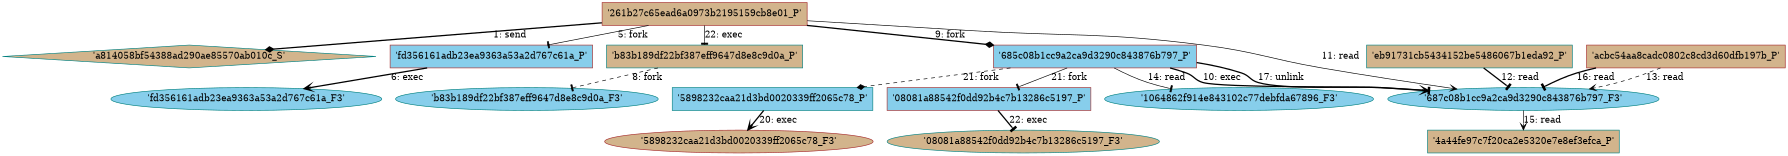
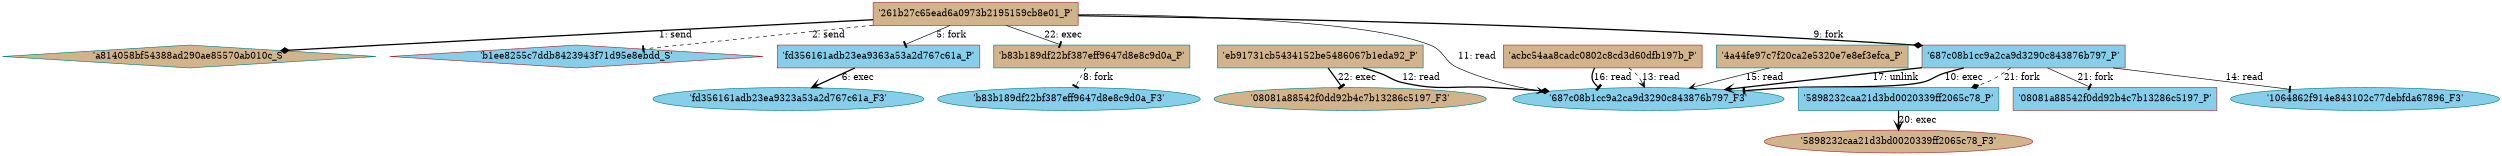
  digraph {
    engine=neato
    fixedsize=false
    fontsize=10
    nodesep=0.3
    rankdir=TB
    ranksep=0
    splines=true
    node [color=teal fillcolor=skyblue node_type=Process shape=box style=filled]
    edge [arrowhead=tee style=bold]
    "'a814058bf54388ad290ae85570ab010c_S'" [fillcolor=tan node_type=Socket shape=diamond]
    "'261b27c65ead6a0973b2195159cb8e01_P'" [color=brown fillcolor=tan]
+   "'b1ee8255c7ddb8423943f71d95e8ebdd_S'" [color=brown node_type=Socket shape=diamond]
    "'fd356161adb23ea9363a53a2d767c61a_P'" [color=brown]
    "'b83b189df22bf387eff9647d8e8c9d0a_P'" [fillcolor=tan]
-   "'687c08b1cc9a2ca9d3290c843876b797_P'" [color=brown label="'685c08b1cc9a2ca9d3290c843876b797_P'"]
+   "'687c08b1cc9a2ca9d3290c843876b797_P'" [color=brown]
    "'687c08b1cc9a2ca9d3290c843876b797_F3'" [node_type=file shape=ellipse]
-   "'fd356161adb23ea9363a53a2d767c61a_F3'" [node_type=File shape=ellipse]
+   "'fd356161adb23ea9363a53a2d767c61a_F3'" [node_type=File shape=ellipse label="'fd356161adb23ea9323a53a2d767c61a_F3'"]
    "'b83b189df22bf387eff9647d8e8c9d0a_F3'" [node_type=File shape=ellipse]
    "'1064862f914e843102c77debfda67896_F3'" [node_type=file shape=ellipse]
    "'5898232caa21d3bd0020339ff2065c78_P'"
    "'08081a88542f0dd92b4c7b13286c5197_P'" [color=brown]
    "'5898232caa21d3bd0020339ff2065c78_F3'" [color=brown fillcolor=tan node_type=File shape=ellipse]
    "'08081a88542f0dd92b4c7b13286c5197_F3'" [fillcolor=tan node_type=File shape=ellipse]
    "'eb91731cb5434152be5486067b1eda92_P'" [fillcolor=tan]
    "'acbc54aa8cadc0802c8cd3d60dfb197b_P'" [color=brown fillcolor=tan]
    "'4a44fe97c7f20ca2e5320e7e8ef3efca_P'" [fillcolor=tan]
    "'261b27c65ead6a0973b2195159cb8e01_P'" -> "'a814058bf54388ad290ae85570ab010c_S'" [arrowhead=diamond label="1: send"]
+   "'261b27c65ead6a0973b2195159cb8e01_P'" -> "'b1ee8255c7ddb8423943f71d95e8ebdd_S'" [label="2: send" style=dashed]
    "'261b27c65ead6a0973b2195159cb8e01_P'" -> "'fd356161adb23ea9363a53a2d767c61a_P'" [label="5: fork" style=solid]
    "'261b27c65ead6a0973b2195159cb8e01_P'" -> "'b83b189df22bf387eff9647d8e8c9d0a_P'" [label="22: exec" style=solid]
    "'261b27c65ead6a0973b2195159cb8e01_P'" -> "'687c08b1cc9a2ca9d3290c843876b797_P'" [arrowhead=diamond label="9: fork"]
    "'261b27c65ead6a0973b2195159cb8e01_P'" -> "'687c08b1cc9a2ca9d3290c843876b797_F3'" [arrowhead=vee label="11: read" style=solid]
    "'fd356161adb23ea9363a53a2d767c61a_P'" -> "'fd356161adb23ea9363a53a2d767c61a_F3'" [arrowhead=vee label="6: exec"]
    "'b83b189df22bf387eff9647d8e8c9d0a_P'" -> "'b83b189df22bf387eff9647d8e8c9d0a_F3'" [label="8: fork" style=dashed]
    "'687c08b1cc9a2ca9d3290c843876b797_P'" -> "'687c08b1cc9a2ca9d3290c843876b797_F3'" [label="10: exec"]
    "'687c08b1cc9a2ca9d3290c843876b797_P'" -> "'687c08b1cc9a2ca9d3290c843876b797_F3'" [arrowhead=vee label="17: unlink"]
    "'687c08b1cc9a2ca9d3290c843876b797_P'" -> "'1064862f914e843102c77debfda67896_F3'" [label="14: read" style=solid]
    "'687c08b1cc9a2ca9d3290c843876b797_P'" -> "'5898232caa21d3bd0020339ff2065c78_P'" [arrowhead=diamond label="21: fork" style=dashed]
    "'687c08b1cc9a2ca9d3290c843876b797_P'" -> "'08081a88542f0dd92b4c7b13286c5197_P'" [label="21: fork" style=solid]
    "'5898232caa21d3bd0020339ff2065c78_P'" -> "'5898232caa21d3bd0020339ff2065c78_F3'" [arrowhead=vee label="20: exec"]
-   "'08081a88542f0dd92b4c7b13286c5197_P'" -> "'08081a88542f0dd92b4c7b13286c5197_F3'" [label="22: exec"]
-   "'eb91731cb5434152be5486067b1eda92_P'" -> "'687c08b1cc9a2ca9d3290c843876b797_F3'" [label="12: read"]
+   "'eb91731cb5434152be5486067b1eda92_P'" -> "'08081a88542f0dd92b4c7b13286c5197_F3'" [label="22: exec"]
+   "'eb91731cb5434152be5486067b1eda92_P'" -> "'687c08b1cc9a2ca9d3290c843876b797_F3'" [arrowhead=diamond label="12: read"]
    "'acbc54aa8cadc0802c8cd3d60dfb197b_P'" -> "'687c08b1cc9a2ca9d3290c843876b797_F3'" [arrowhead=vee label="13: read" style=dashed]
    "'acbc54aa8cadc0802c8cd3d60dfb197b_P'" -> "'687c08b1cc9a2ca9d3290c843876b797_F3'" [label="16: read"]
-   "'687c08b1cc9a2ca9d3290c843876b797_F3'" -> "'4a44fe97c7f20ca2e5320e7e8ef3efca_P'" [arrowhead=vee label="15: read" style=solid]
+   "'4a44fe97c7f20ca2e5320e7e8ef3efca_P'" -> "'687c08b1cc9a2ca9d3290c843876b797_F3'" [arrowhead=vee label="15: read" style=solid]
  }
